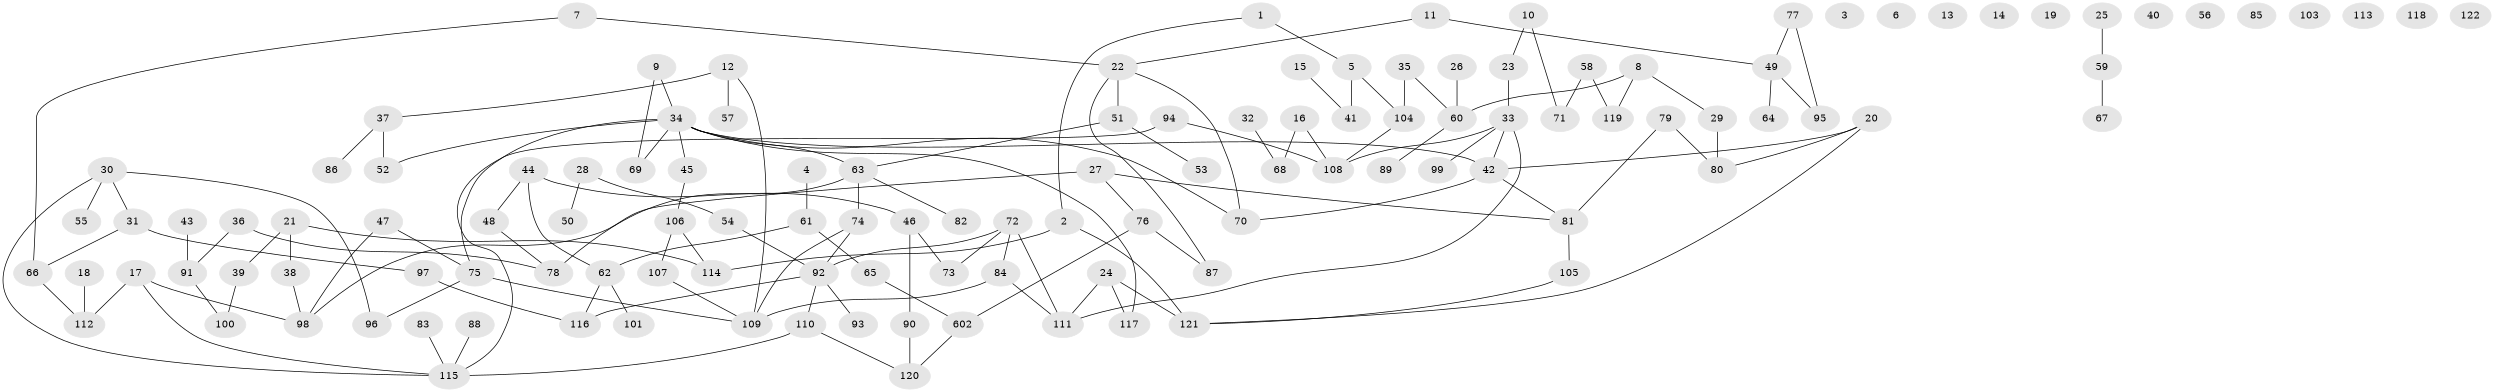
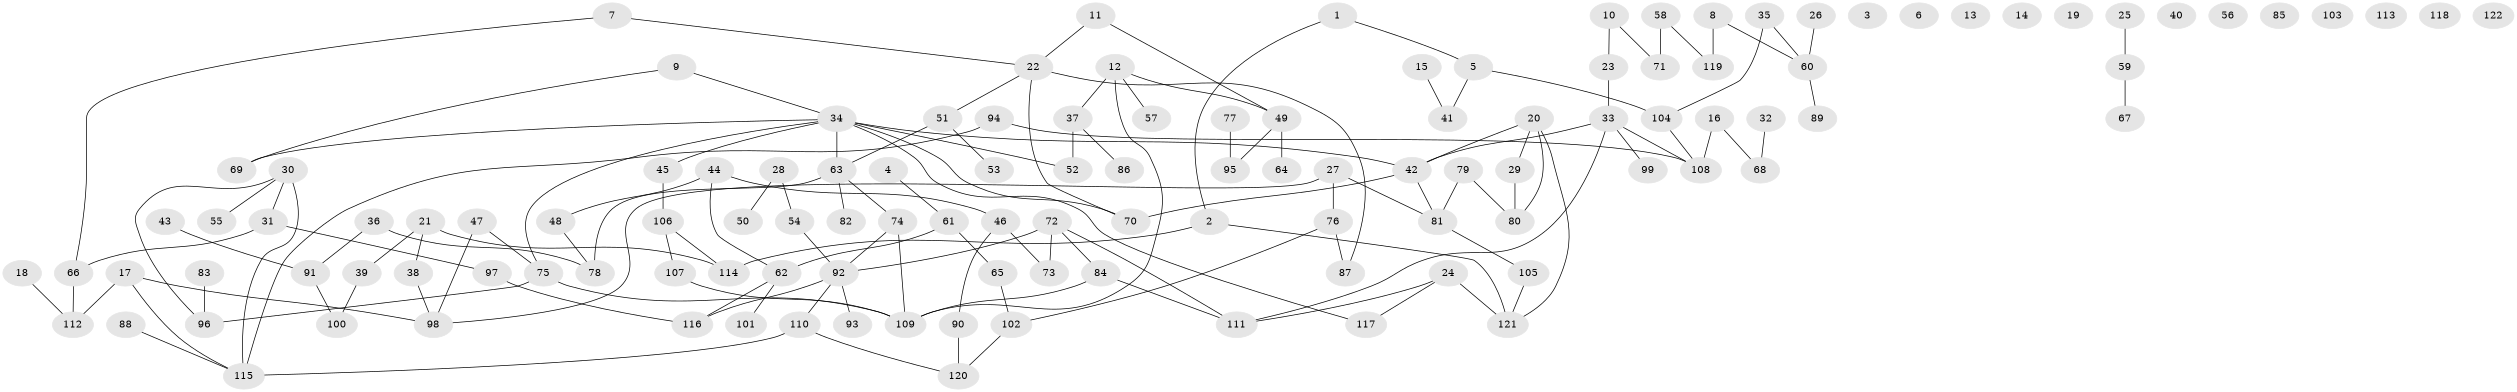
  graph {
    node [color=gray90 style=filled]
    1
    2
    5
    114
    121
    41
    104
    3
    4
    61
    62
    65
    108
    6
    7
    22
    66
    51
    70
    87
    112
    8
    29
    60
    119
    80
    89
    9
    34
    69
    42
    117
    45
    52
    63
    75
    10
    23
    71
    33
    11
    49
    64
    95
    12
    37
    57
    109
    86
    13
    14
    15
    16
    68
    17
    98
    115
    18
    19
    20
    81
    21
    38
    39
    100
    53
    111
    99
    24
    25
    59
    67
    26
    27
    76
-   102 [label=602]
+   102
    105
    28
    50
    54
    92
    30
    31
    55
    96
    97
    116
    32
    106
    78
    74
    82
    35
    36
    91
    40
    43
    44
    46
    48
    73
    90
    101
    107
    120
    47
    93
    110
    56
    58
    72
    84
    83
    77
    79
    85
    88
    94
    103
    113
    118
    122
    1 -- 2
    1 -- 5
    2 -- 114
    2 -- 121
    5 -- 41
    5 -- 104
    104 -- 108
    4 -- 61
    61 -- 62
    61 -- 65
    62 -- 116
    62 -- 101
    65 -- 102
    7 -- 22
    7 -- 66
    22 -- 51
    22 -- 70
    22 -- 87
    66 -- 112
    51 -- 63
    51 -- 53
-   8 -- 29
+   20 -- 29
    8 -- 60
    8 -- 119
    29 -- 80
    60 -- 89
    9 -- 34
    9 -- 69
    34 -- 70
    34 -- 69
    34 -- 42
    34 -- 117
    34 -- 45
    34 -- 52
    34 -- 63
    34 -- 75
    42 -- 70
    42 -- 81
    45 -- 106
    63 -- 78
    63 -- 74
    63 -- 82
    75 -- 109
    75 -- 96
    10 -- 23
    10 -- 71
    23 -- 33
    33 -- 108
    33 -- 42
    33 -- 111
    33 -- 99
    11 -- 22
    11 -- 49
    49 -- 64
    49 -- 95
-   77 -- 49
+   12 -- 49
    12 -- 37
    12 -- 57
    12 -- 109
    37 -- 52
    37 -- 86
    15 -- 41
    16 -- 108
    16 -- 68
    17 -- 112
    17 -- 98
    17 -- 115
    18 -- 112
    20 -- 121
    20 -- 80
    20 -- 42
    81 -- 105
    21 -- 114
    21 -- 38
    21 -- 39
    38 -- 98
    39 -- 100
    24 -- 121
    24 -- 117
    24 -- 111
    25 -- 59
    59 -- 67
    26 -- 60
    27 -- 98
    27 -- 81
    27 -- 76
    76 -- 87
    76 -- 102
    102 -- 120
    105 -- 121
    28 -- 50
    28 -- 54
    54 -- 92
    92 -- 116
    92 -- 93
    92 -- 110
    30 -- 115
    30 -- 31
    30 -- 55
    30 -- 96
    31 -- 66
    31 -- 97
    97 -- 116
    32 -- 68
    106 -- 114
    106 -- 107
    74 -- 109
    74 -- 92
    35 -- 104
    35 -- 60
    36 -- 78
    36 -- 91
    91 -- 100
    43 -- 91
    44 -- 62
    44 -- 46
    44 -- 48
    46 -- 73
    46 -- 90
    48 -- 78
    90 -- 120
    107 -- 109
    47 -- 75
    47 -- 98
    110 -- 115
    110 -- 120
    58 -- 119
    58 -- 71
    72 -- 111
    72 -- 92
    72 -- 73
    72 -- 84
    84 -- 109
    84 -- 111
-   83 -- 115
+   83 -- 96
    77 -- 95
    79 -- 80
    79 -- 81
    88 -- 115
    94 -- 108
    94 -- 115
  }
